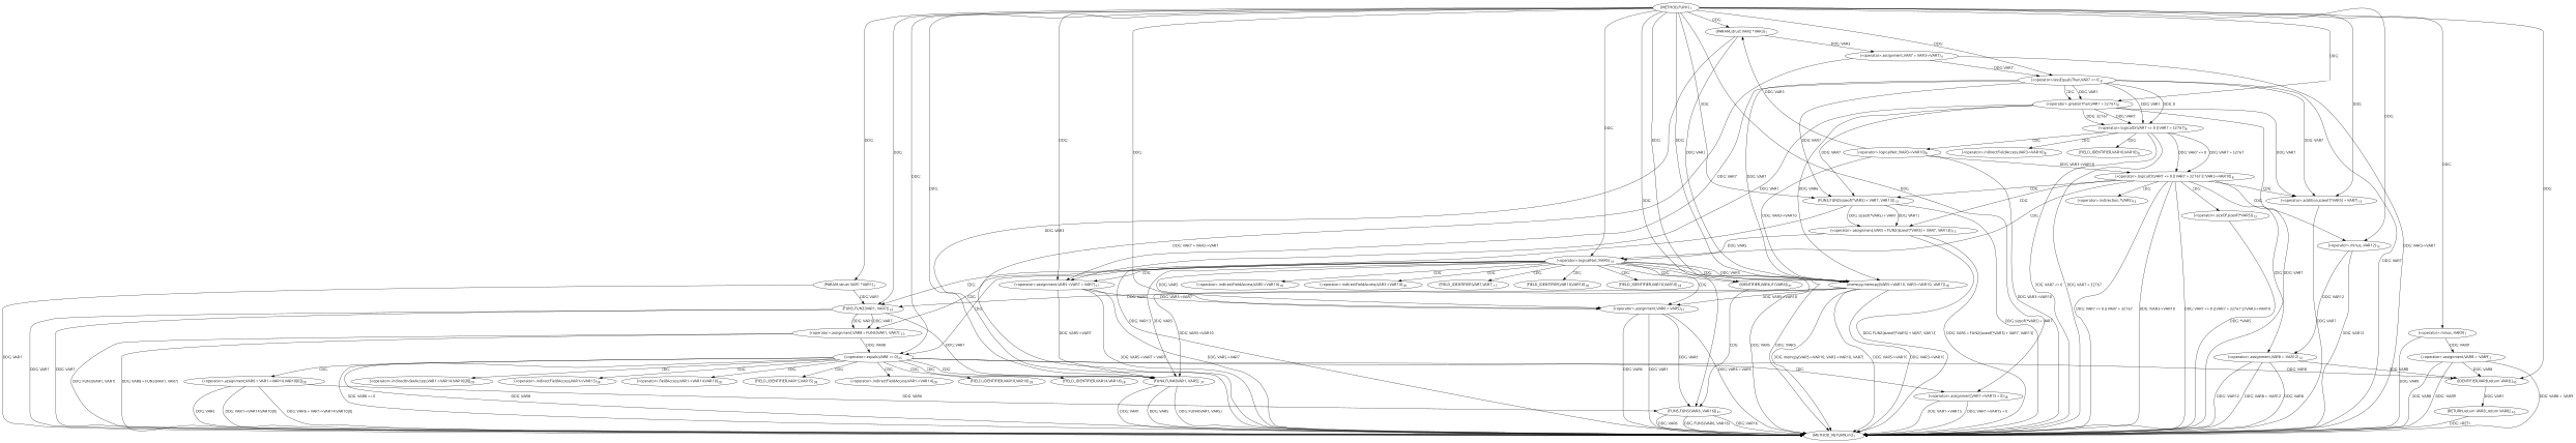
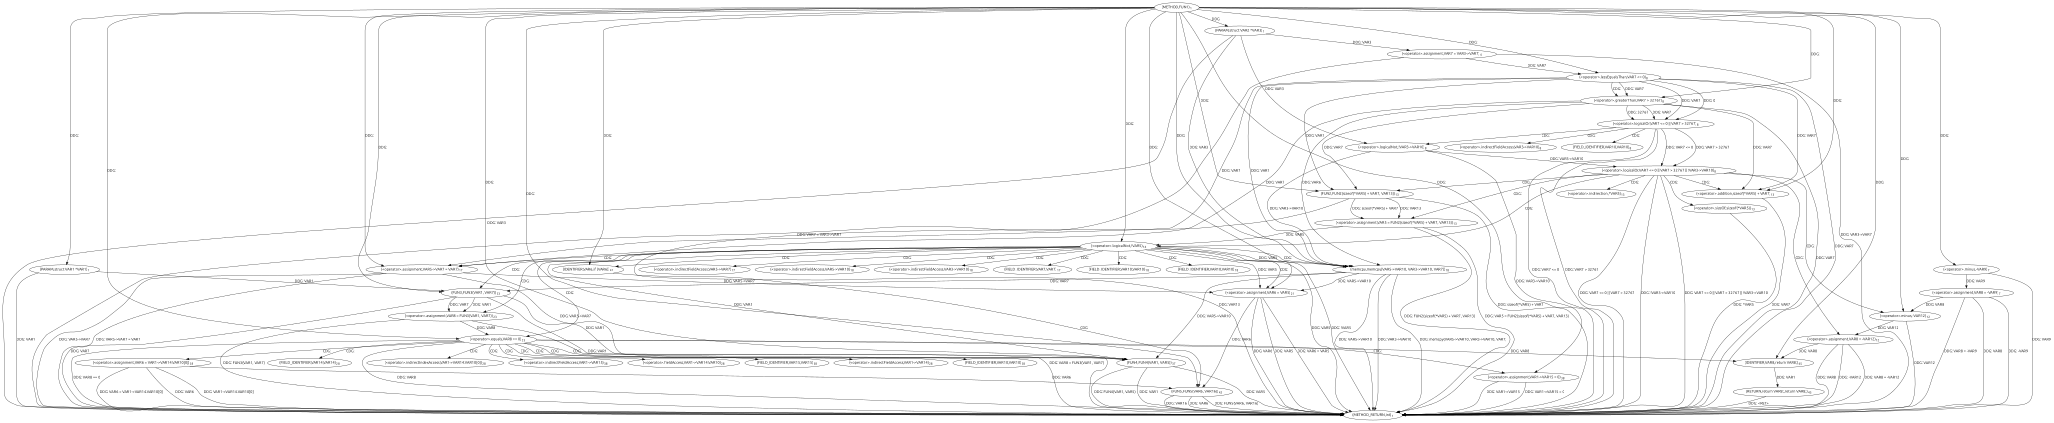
  digraph {
    fontname=Ubuntu
    node [fontname=Ubuntu]
    edge [fontname=Ubuntu]
    n1 [label=<(METHOD,FUN1)<SUB>1</SUB>>]
    n2 [label=<(PARAM,struct VAR1 *VAR1)<SUB>1</SUB>>]
    n3 [label=<(PARAM,struct VAR2 *VAR3)<SUB>1</SUB>>]
    n4 [label=<(&lt;operator&gt;.assignment,VAR5-&gt;VAR7 = VAR7)<SUB>17</SUB>>]
    n5 [label=<(memcpy,memcpy(VAR5-&gt;VAR10, VAR3-&gt;VAR10, VAR7))<SUB>18</SUB>>]
    n6 [label=<(&lt;operator&gt;.assignment,VAR6 = VAR5)<SUB>21</SUB>>]
    n7 [label=<(&lt;operator&gt;.logicalNot,!VAR5)<SUB>14</SUB>>]
    n8 [label=<(&lt;operator&gt;.equals,VAR8 == 0)<SUB>25</SUB>>]
    n9 [label=<(IDENTIFIER,VAR6,if (VAR6))<SUB>41</SUB>>]
    n10 [label=<(IDENTIFIER,VAR8,return VAR8;)<SUB>45</SUB>>]
    n11 [label=<(&lt;operator&gt;.minus,-VAR9)<SUB>7</SUB>>]
    n12 [label=<(&lt;operator&gt;.minus,-VAR12)<SUB>12</SUB>>]
    n13 [label=<(FUN2,FUN2(sizeof(*VAR5) + VAR7, VAR13))<SUB>13</SUB>>]
    n14 [label=<(FUN3,FUN3(VAR1, VAR7))<SUB>23</SUB>>]
    n15 [label=<(FUN4,FUN4(VAR1, VAR5))<SUB>37</SUB>>]
    n16 [label=<(&lt;operator&gt;.assignment,VAR1-&gt;VAR15 = 0)<SUB>38</SUB>>]
    n17 [label=<(FUN5,FUN5(VAR6, VAR16))<SUB>42</SUB>>]
    n18 [label=<(&lt;operator&gt;.addition,sizeof(*VAR5) + VAR7)<SUB>13</SUB>>]
    n19 [label=<(&lt;operator&gt;.lessEqualsThan,VAR7 &lt;= 0)<SUB>8</SUB>>]
    n20 [label=<(&lt;operator&gt;.greaterThan,VAR7 &gt; 32767)<SUB>8</SUB>>]
    n21 [label=<(METHOD_RETURN,int)<SUB>1</SUB>>]
    n22 [label=<(&lt;operator&gt;.assignment,VAR7 = VAR3-&gt;VAR7)<SUB>4</SUB>>]
    n23 [label=<(&lt;operator&gt;.logicalNot,!VAR3-&gt;VAR10)<SUB>8</SUB>>]
    n24 [label=<(&lt;operator&gt;.assignment,VAR8 = FUN3(VAR1, VAR7))<SUB>23</SUB>>]
+   n25 [label=<(&lt;operator&gt;.indirectFieldAccess,VAR5-&gt;VAR7)<SUB>17</SUB>>]
    n26 [label=<(&lt;operator&gt;.indirectFieldAccess,VAR5-&gt;VAR10)<SUB>18</SUB>>]
    n27 [label=<(&lt;operator&gt;.indirectFieldAccess,VAR3-&gt;VAR10)<SUB>18</SUB>>]
    n28 [label=<(FIELD_IDENTIFIER,VAR7,VAR7)<SUB>17</SUB>>]
    n29 [label=<(FIELD_IDENTIFIER,VAR10,VAR10)<SUB>18</SUB>>]
    n30 [label=<(FIELD_IDENTIFIER,VAR10,VAR10)<SUB>18</SUB>>]
    n31 [label=<(&lt;operator&gt;.assignment,VAR6 = VAR1-&gt;VAR14.VAR10[0])<SUB>28</SUB>>]
    n32 [label=<(&lt;operator&gt;.indirectIndexAccess,VAR1-&gt;VAR14.VAR10[0])<SUB>28</SUB>>]
    n33 [label=<(&lt;operator&gt;.indirectFieldAccess,VAR1-&gt;VAR15)<SUB>38</SUB>>]
    n34 [label=<(&lt;operator&gt;.fieldAccess,VAR1-&gt;VAR14.VAR10)<SUB>28</SUB>>]
    n35 [label=<(FIELD_IDENTIFIER,VAR15,VAR15)<SUB>38</SUB>>]
    n36 [label=<(&lt;operator&gt;.indirectFieldAccess,VAR1-&gt;VAR14)<SUB>28</SUB>>]
    n37 [label=<(FIELD_IDENTIFIER,VAR10,VAR10)<SUB>28</SUB>>]
    n38 [label=<(FIELD_IDENTIFIER,VAR14,VAR14)<SUB>28</SUB>>]
    n39 [label=<(RETURN,return VAR8;,return VAR8;)<SUB>45</SUB>>]
    n40 [label=<(&lt;operator&gt;.assignment,VAR8 = -VAR9)<SUB>7</SUB>>]
    n41 [label=<(&lt;operator&gt;.assignment,VAR8 = -VAR12)<SUB>12</SUB>>]
    n42 [label=<(&lt;operator&gt;.assignment,VAR5 = FUN2(sizeof(*VAR5) + VAR7, VAR13))<SUB>13</SUB>>]
    n43 [label=<(&lt;operator&gt;.logicalOr,VAR7 &lt;= 0 || VAR7 &gt; 32767)<SUB>8</SUB>>]
    n44 [label=<(&lt;operator&gt;.logicalOr,VAR7 &lt;= 0 || VAR7 &gt; 32767 || !VAR3-&gt;VAR10)<SUB>8</SUB>>]
    n45 [label=<(&lt;operator&gt;.sizeOf,sizeof(*VAR5))<SUB>13</SUB>>]
    n46 [label=<(&lt;operator&gt;.indirection,*VAR5)<SUB>13</SUB>>]
    n47 [label=<(&lt;operator&gt;.indirectFieldAccess,VAR3-&gt;VAR10)<SUB>8</SUB>>]
    n48 [label=<(FIELD_IDENTIFIER,VAR10,VAR10)<SUB>8</SUB>>]
    n1 -> n2 [label="DDG: "]
    n1 -> n3 [label="DDG: "]
    n1 -> n4 [label="DDG: "]
    n1 -> n5 [label="DDG: "]
    n1 -> n6 [label="DDG: "]
    n1 -> n7 [label="DDG: "]
    n1 -> n8 [label="DDG: "]
    n1 -> n9 [label="DDG: "]
    n1 -> n10 [label="DDG: "]
    n1 -> n11 [label="DDG: "]
    n1 -> n12 [label="DDG: "]
    n1 -> n13 [label="DDG: "]
    n1 -> n14 [label="DDG: "]
    n1 -> n15 [label="DDG: "]
    n1 -> n16 [label="DDG: "]
    n1 -> n17 [label="DDG: "]
    n1 -> n18 [label="DDG: "]
    n1 -> n19 [label="DDG: "]
    n1 -> n20 [label="DDG: "]
    n2 -> n14 [label="DDG: VAR1"]
    n2 -> n21 [label="DDG: VAR1"]
    n3 -> n5 [label="DDG: VAR3"]
    n3 -> n21 [label="DDG: VAR3"]
    n3 -> n22 [label="DDG: VAR3"]
-   n23 -> n3 [label="DDG: VAR3"]
+   n3 -> n23 [label="DDG: VAR3"]
    n4 -> n6 [label="DDG: VAR5-&gt;VAR7"]
    n4 -> n15 [label="DDG: VAR5-&gt;VAR7"]
    n4 -> n21 [label="DDG: VAR5-&gt;VAR7"]
    n4 -> n21 [label="DDG: VAR5-&gt;VAR7 = VAR7"]
    n5 -> n6 [label="DDG: VAR5-&gt;VAR10"]
    n5 -> n14 [label="DDG: VAR7"]
    n5 -> n15 [label="DDG: VAR5-&gt;VAR10"]
    n5 -> n21 [label="DDG: VAR5-&gt;VAR10"]
    n5 -> n21 [label="DDG: VAR3-&gt;VAR10"]
    n5 -> n21 [label="DDG: memcpy(VAR5-&gt;VAR10, VAR3-&gt;VAR10, VAR7)"]
    n6 -> n17 [label="DDG: VAR6"]
    n6 -> n21 [label="DDG: VAR6"]
    n6 -> n21 [label="DDG: VAR5"]
    n6 -> n21 [label="DDG: VAR6 = VAR5"]
    n7 -> n4 [label="CDG: "]
    n7 -> n5 [label="DDG: VAR5"]
    n7 -> n5 [label="CDG: "]
    n7 -> n6 [label="DDG: VAR5"]
    n7 -> n6 [label="CDG: "]
    n7 -> n8 [label="CDG: "]
    n7 -> n9 [label="CDG: "]
    n7 -> n14 [label="CDG: "]
    n7 -> n15 [label="DDG: VAR5"]
    n7 -> n21 [label="DDG: VAR5"]
    n7 -> n21 [label="DDG: !VAR5"]
    n7 -> n24 [label="CDG: "]
+   n7 -> n25 [label="CDG: "]
    n7 -> n26 [label="CDG: "]
    n7 -> n27 [label="CDG: "]
    n7 -> n28 [label="CDG: "]
    n7 -> n29 [label="CDG: "]
    n7 -> n30 [label="CDG: "]
    n8 -> n10 [label="DDG: VAR8"]
    n8 -> n15 [label="CDG: "]
    n8 -> n16 [label="CDG: "]
    n8 -> n21 [label="DDG: VAR8"]
    n8 -> n21 [label="DDG: VAR8 == 0"]
    n8 -> n31 [label="CDG: "]
    n8 -> n32 [label="CDG: "]
    n8 -> n33 [label="CDG: "]
    n8 -> n34 [label="CDG: "]
    n8 -> n35 [label="CDG: "]
    n8 -> n36 [label="CDG: "]
    n8 -> n37 [label="CDG: "]
    n8 -> n38 [label="CDG: "]
    n9 -> n17 [label="CDG: "]
    n10 -> n39 [label="DDG: VAR1"]
    n11 -> n21 [label="DDG: VAR9"]
    n11 -> n40 [label="DDG: VAR9"]
    n12 -> n21 [label="DDG: VAR12"]
    n12 -> n41 [label="DDG: VAR12"]
    n13 -> n21 [label="DDG: sizeof(*VAR5) + VAR7"]
    n13 -> n21 [label="DDG: VAR13"]
    n13 -> n42 [label="DDG: sizeof(*VAR5) + VAR7"]
    n13 -> n42 [label="DDG: VAR13"]
    n14 -> n15 [label="DDG: VAR1"]
    n14 -> n21 [label="DDG: VAR1"]
    n14 -> n21 [label="DDG: VAR7"]
    n14 -> n24 [label="DDG: VAR1"]
    n14 -> n24 [label="DDG: VAR7"]
    n15 -> n21 [label="DDG: VAR1"]
    n15 -> n21 [label="DDG: VAR5"]
    n15 -> n21 [label="DDG: FUN4(VAR1, VAR5)"]
    n16 -> n21 [label="DDG: VAR1-&gt;VAR15"]
    n16 -> n21 [label="DDG: VAR1-&gt;VAR15 = 0"]
    n17 -> n21 [label="DDG: VAR6"]
    n17 -> n21 [label="DDG: FUN5(VAR6, VAR16)"]
    n17 -> n21 [label="DDG: VAR16"]
    n18 -> n21 [label="DDG: VAR7"]
    n19 -> n4 [label="DDG: VAR7"]
    n19 -> n5 [label="DDG: VAR7"]
    n19 -> n13 [label="DDG: VAR7"]
    n19 -> n18 [label="DDG: VAR7"]
    n19 -> n20 [label="DDG: VAR7"]
    n19 -> n20 [label="CDG: "]
    n19 -> n21 [label="DDG: VAR7"]
    n19 -> n43 [label="DDG: VAR7"]
    n19 -> n43 [label="DDG: 0"]
    n20 -> n4 [label="DDG: VAR7"]
    n20 -> n5 [label="DDG: VAR6"]
    n20 -> n13 [label="DDG: VAR7"]
    n20 -> n18 [label="DDG: VAR7"]
    n20 -> n21 [label="DDG: VAR7"]
    n20 -> n43 [label="DDG: VAR7"]
    n20 -> n43 [label="DDG: 32767"]
    n22 -> n19 [label="DDG: VAR7"]
    n22 -> n21 [label="DDG: VAR3-&gt;VAR7"]
    n22 -> n21 [label="DDG: VAR7 = VAR3-&gt;VAR7"]
    n23 -> n5 [label="DDG: VAR3-&gt;VAR10"]
    n23 -> n21 [label="DDG: VAR3-&gt;VAR10"]
    n23 -> n44 [label="DDG: VAR3-&gt;VAR10"]
    n24 -> n8 [label="DDG: VAR8"]
    n24 -> n21 [label="DDG: FUN3(VAR1, VAR7)"]
    n24 -> n21 [label="DDG: VAR8 = FUN3(VAR1, VAR7)"]
    n31 -> n17 [label="DDG: VAR6"]
    n31 -> n21 [label="DDG: VAR6"]
    n31 -> n21 [label="DDG: VAR1-&gt;VAR14.VAR10[0]"]
    n31 -> n21 [label="DDG: VAR6 = VAR1-&gt;VAR14.VAR10[0]"]
    n39 -> n21 [label="DDG: &lt;RET&gt;"]
-   n40 -> n10 [label="DDG: VAR8"]
+   n40 -> n12 [label="DDG: VAR8"]
    n40 -> n21 [label="DDG: VAR8"]
    n40 -> n21 [label="DDG: -VAR9"]
    n40 -> n21 [label="DDG: VAR8 = -VAR9"]
    n41 -> n10 [label="DDG: VAR8"]
    n41 -> n21 [label="DDG: VAR8"]
    n41 -> n21 [label="DDG: -VAR12"]
    n41 -> n21 [label="DDG: VAR8 = -VAR12"]
    n42 -> n7 [label="DDG: VAR5"]
    n42 -> n21 [label="DDG: FUN2(sizeof(*VAR5) + VAR7, VAR13)"]
    n42 -> n21 [label="DDG: VAR5 = FUN2(sizeof(*VAR5) + VAR7, VAR13)"]
    n43 -> n21 [label="DDG: VAR7 &lt;= 0"]
    n43 -> n21 [label="DDG: VAR7 &gt; 32767"]
    n43 -> n23 [label="CDG: "]
    n43 -> n44 [label="DDG: VAR7 &lt;= 0"]
    n43 -> n44 [label="DDG: VAR7 &gt; 32767"]
    n43 -> n47 [label="CDG: "]
    n43 -> n48 [label="CDG: "]
    n44 -> n7 [label="CDG: "]
    n44 -> n12 [label="CDG: "]
    n44 -> n13 [label="CDG: "]
    n44 -> n18 [label="CDG: "]
    n44 -> n21 [label="DDG: VAR7 &lt;= 0 || VAR7 &gt; 32767"]
    n44 -> n21 [label="DDG: !VAR3-&gt;VAR10"]
    n44 -> n21 [label="DDG: VAR7 &lt;= 0 || VAR7 &gt; 32767 || !VAR3-&gt;VAR10"]
    n44 -> n41 [label="CDG: "]
    n44 -> n42 [label="CDG: "]
    n44 -> n45 [label="CDG: "]
    n44 -> n46 [label="CDG: "]
    n45 -> n21 [label="DDG: *VAR5"]
  }
